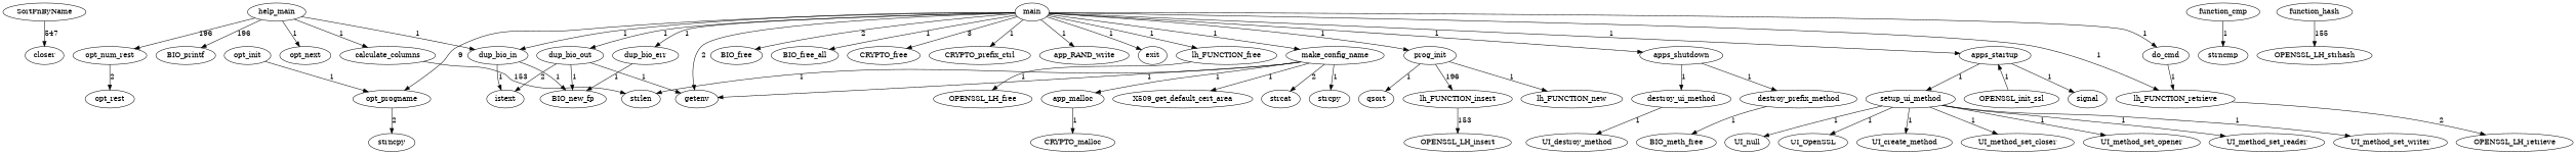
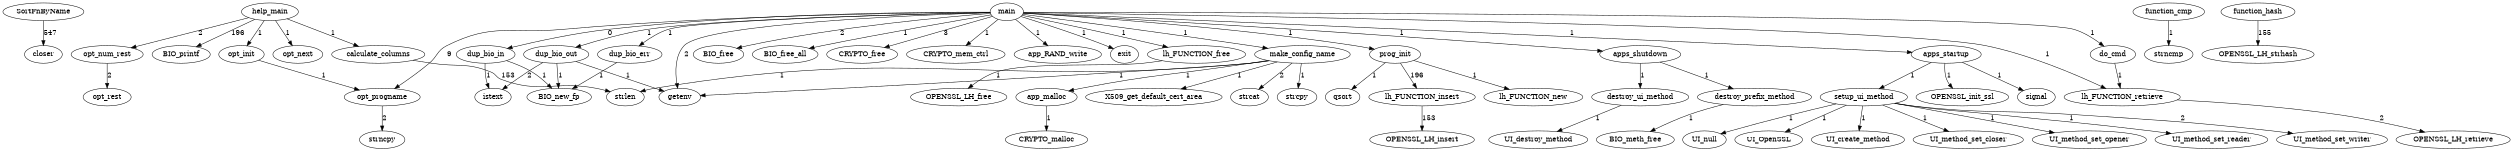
  strict digraph {
    edge [source=main]
    n1 [label=closer]
    SortFnByName
    app_malloc
    CRYPTO_malloc
    apps_shutdown
    destroy_prefix_method
    destroy_ui_method
    BIO_meth_free
    UI_destroy_method
    apps_startup
    OPENSSL_init_ssl
    setup_ui_method
    signal
    UI_OpenSSL
    UI_create_method
    UI_method_set_closer
    UI_method_set_opener
    UI_method_set_reader
    UI_method_set_writer
    UI_null
    calculate_columns
    strlen
    do_cmd
    lh_FUNCTION_retrieve
    OPENSSL_LH_retrieve
    dup_bio_err
    BIO_new_fp
    dup_bio_in
    istext
    dup_bio_out
    getenv
    function_cmp
    strncmp
    function_hash
    OPENSSL_LH_strhash
    help_main
    BIO_printf
    opt_init
    opt_next
    opt_num_rest
    opt_progname
    opt_rest
    strncpy
    lh_FUNCTION_free
    OPENSSL_LH_free
    lh_FUNCTION_insert
    OPENSSL_LH_insert
    main
    BIO_free
    BIO_free_all
    CRYPTO_free
-   CRYPTO_mem_ctrl [label=CRYPTO_prefix_ctrl]
+   CRYPTO_mem_ctrl
    app_RAND_write
    exit
    make_config_name
    prog_init
    X509_get_default_cert_area
    strcat
    strcpy
    lh_FUNCTION_new
    qsort
    SortFnByName -> n1 [label=547 source=SortFnByName]
    app_malloc -> CRYPTO_malloc [label=1 source=app_malloc]
    apps_shutdown -> destroy_prefix_method [label=1 source=apps_shutdown]
    apps_shutdown -> destroy_ui_method [label=1 source=apps_shutdown]
    destroy_prefix_method -> BIO_meth_free [label=1 source=destroy_prefix_method]
    destroy_ui_method -> UI_destroy_method [label=1 source=destroy_ui_method]
-   OPENSSL_init_ssl -> apps_startup [label=1 source=apps_startup]
+   apps_startup -> OPENSSL_init_ssl [label=1 source=apps_startup]
    apps_startup -> setup_ui_method [label=1 source=apps_startup]
    apps_startup -> signal [label=1 source=apps_startup]
    setup_ui_method -> UI_OpenSSL [label=1 source=setup_ui_method]
    setup_ui_method -> UI_create_method [label=1 source=setup_ui_method]
    setup_ui_method -> UI_method_set_closer [label=1 source=setup_ui_method]
    setup_ui_method -> UI_method_set_opener [label=1 source=setup_ui_method]
    setup_ui_method -> UI_method_set_reader [label=1 source=setup_ui_method]
-   setup_ui_method -> UI_method_set_writer [label=1 source=setup_ui_method]
+   setup_ui_method -> UI_method_set_writer [label=2 source=setup_ui_method]
    setup_ui_method -> UI_null [label=1 source=setup_ui_method]
    calculate_columns -> strlen [label=153 source=calculate_columns]
    do_cmd -> lh_FUNCTION_retrieve [label=1 source=do_cmd]
    lh_FUNCTION_retrieve -> OPENSSL_LH_retrieve [label=2 source=lh_FUNCTION_retrieve]
    dup_bio_err -> BIO_new_fp [label=1 source=dup_bio_err]
    dup_bio_in -> BIO_new_fp [label=1 source=dup_bio_in]
    dup_bio_in -> istext [label=1 source=dup_bio_in]
    dup_bio_out -> BIO_new_fp [label=1 source=dup_bio_out]
    dup_bio_out -> istext [label=2 source=dup_bio_out]
    dup_bio_out -> getenv [label=1 source=dup_bio_out]
    function_cmp -> strncmp [label=1 source=function_cmp]
    function_hash -> OPENSSL_LH_strhash [label=155 source=function_hash]
    help_main -> calculate_columns [label=1 source=help_main]
    help_main -> BIO_printf [label=196 source=help_main]
-   help_main -> dup_bio_in [label=1 source=help_main]
+   help_main -> opt_init [label=1 source=help_main]
    help_main -> opt_next [label=1 source=help_main]
-   help_main -> opt_num_rest [label=196 source=help_main]
+   help_main -> opt_num_rest [label=2 source=help_main]
    opt_init -> opt_progname [label=1 source=opt_init]
    opt_num_rest -> opt_rest [label=2 source=opt_num_rest]
    opt_progname -> strncpy [label=2 source=opt_progname]
    lh_FUNCTION_free -> OPENSSL_LH_free [label=1 source=lh_FUNCTION_free]
    lh_FUNCTION_insert -> OPENSSL_LH_insert [label=153 source=lh_FUNCTION_insert]
    main -> apps_shutdown [label=1]
    main -> apps_startup [label=1]
    main -> do_cmd [label=1]
    main -> lh_FUNCTION_retrieve [label=1]
    main -> dup_bio_err [label=1]
-   main -> dup_bio_in [label=1]
+   main -> dup_bio_in [label=0]
    main -> dup_bio_out [label=1]
    main -> getenv [label=2]
    main -> opt_progname [label=9]
    main -> lh_FUNCTION_free [label=1]
    main -> BIO_free [label=2]
    main -> BIO_free_all [label=1]
    main -> CRYPTO_free [label=3]
    main -> CRYPTO_mem_ctrl [label=1]
    main -> app_RAND_write [label=1]
    main -> exit [label=1]
    main -> make_config_name [label=1]
    main -> prog_init [label=1]
    make_config_name -> app_malloc [label=1 source=make_config_name]
    make_config_name -> strlen [label=1 source=make_config_name]
    make_config_name -> getenv [label=1 source=make_config_name]
    make_config_name -> X509_get_default_cert_area [label=1 source=make_config_name]
    make_config_name -> strcat [label=2 source=make_config_name]
    make_config_name -> strcpy [label=1 source=make_config_name]
    prog_init -> lh_FUNCTION_insert [label=196 source=prog_init]
    prog_init -> lh_FUNCTION_new [label=1 source=prog_init]
    prog_init -> qsort [label=1 source=prog_init]
  }
